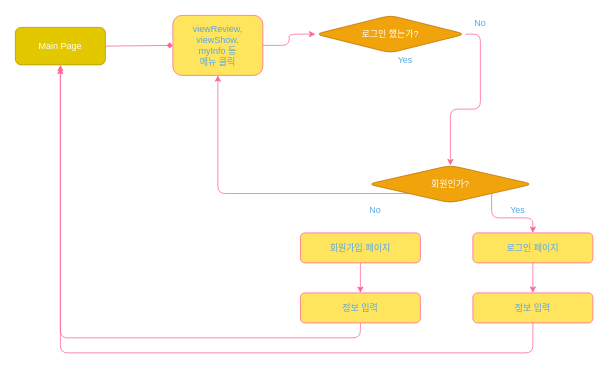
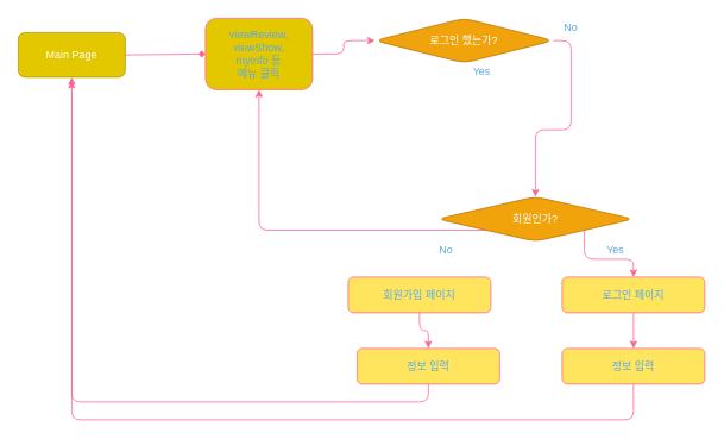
  <mxCell id="0" />
  <mxCell id="1" parent="0" />
  <mxCell id="2" value="Main Page" style="whiteSpace=wrap;html=1;fillColor=#e3c800;strokeColor=#B09500;fontColor=#ffffff;rounded=1;" parent="1" vertex="1"><mxGeometry x="20" y="36" width="120" height="50" as="geometry" /></mxCell>
  <mxCell id="3" style="edgeStyle=orthogonalEdgeStyle;orthogonalLoop=1;jettySize=auto;html=1;exitX=1;exitY=0.5;exitDx=0;exitDy=0;entryX=0;entryY=0.5;entryDx=0;entryDy=0;fillColor=#FFE45E;strokeColor=#FF6392;fontColor=#5AA9E6;" parent="1" source="4" target="6" edge="1"><mxGeometry relative="1" as="geometry" /></mxCell>
- <mxCell id="4" value="viewReview,&lt;br&gt;viewShow,&lt;br&gt;myInfo 등&lt;br&gt;메뉴 클릭" style="whiteSpace=wrap;html=1;fillColor=#FFE45E;strokeColor=#FF6392;fontColor=#5AA9E6;rounded=1;" parent="1" vertex="1"><mxGeometry x="230" y="20" width="120" height="80" as="geometry" /></mxCell>
+ <mxCell id="4" value="viewReview,&lt;br&gt;viewShow,&lt;br&gt;myInfo 등&lt;br&gt;메뉴 클릭" style="whiteSpace=wrap;html=1;fillColor=#e3c800;strokeColor=#FF6392;fontColor=#5AA9E6;rounded=1;" parent="1" vertex="1"><mxGeometry x="230" y="20" width="120" height="80" as="geometry" /></mxCell>
  <mxCell id="5" style="edgeStyle=orthogonalEdgeStyle;orthogonalLoop=1;jettySize=auto;html=1;exitX=1;exitY=0.5;exitDx=0;exitDy=0;entryX=0.5;entryY=0;entryDx=0;entryDy=0;fillColor=#FFE45E;strokeColor=#FF6392;fontColor=#5AA9E6;" parent="1" source="6" target="10" edge="1"><mxGeometry relative="1" as="geometry" /></mxCell>
  <mxCell id="6" value="로그인 했는가?" style="rhombus;whiteSpace=wrap;html=1;fillColor=#f0a30a;strokeColor=#BD7000;rounded=1;fontColor=#ffffff;" parent="1" vertex="1"><mxGeometry x="420" y="20" width="200" height="50" as="geometry" /></mxCell>
  <mxCell id="7" value="" style="endArrow=diamond;html=1;exitX=1;exitY=0.5;exitDx=0;exitDy=0;entryX=0;entryY=0.5;entryDx=0;entryDy=0;fillColor=#FFE45E;strokeColor=#FF6392;fontColor=#5AA9E6;" parent="1" source="2" target="4" edge="1"><mxGeometry width="50" height="50" relative="1" as="geometry"><mxPoint x="390" y="200" as="sourcePoint" /><mxPoint x="440" y="150" as="targetPoint" /></mxGeometry></mxCell>
  <mxCell id="8" style="edgeStyle=orthogonalEdgeStyle;orthogonalLoop=1;jettySize=auto;html=1;exitX=0;exitY=1;exitDx=0;exitDy=0;fillColor=#FFE45E;strokeColor=#FF6392;fontColor=#5AA9E6;" parent="1" source="10" target="4" edge="1"><mxGeometry relative="1" as="geometry" /></mxCell>
  <mxCell id="9" style="edgeStyle=orthogonalEdgeStyle;orthogonalLoop=1;jettySize=auto;html=1;exitX=1;exitY=1;exitDx=0;exitDy=0;entryX=0.5;entryY=0;entryDx=0;entryDy=0;fillColor=#FFE45E;strokeColor=#FF6392;fontColor=#5AA9E6;" parent="1" source="10" target="14" edge="1"><mxGeometry relative="1" as="geometry" /></mxCell>
  <mxCell id="10" value="회원인가?" style="rhombus;whiteSpace=wrap;html=1;fillColor=#f0a30a;strokeColor=#BD7000;rounded=1;fontColor=#ffffff;" parent="1" vertex="1"><mxGeometry x="490" y="220" width="220" height="50" as="geometry" /></mxCell>
  <mxCell id="11" style="edgeStyle=orthogonalEdgeStyle;orthogonalLoop=1;jettySize=auto;html=1;exitX=0.5;exitY=1;exitDx=0;exitDy=0;entryX=0.5;entryY=0;entryDx=0;entryDy=0;fillColor=#FFE45E;strokeColor=#FF6392;fontColor=#5AA9E6;" parent="1" source="12" target="16" edge="1"><mxGeometry relative="1" as="geometry" /></mxCell>
- <mxCell id="12" value="회원가입 페이지" style="whiteSpace=wrap;html=1;fillColor=#FFE45E;strokeColor=#FF6392;fontColor=#5AA9E6;rounded=1;" parent="1" vertex="1"><mxGeometry x="400" y="310" width="160" height="40" as="geometry" /></mxCell>
+ <mxCell id="12" value="회원가입 페이지" style="whiteSpace=wrap;html=1;fillColor=#FFE45E;strokeColor=#FF6392;fontColor=#5AA9E6;rounded=1;" parent="1" vertex="1"><mxGeometry x="390" y="310" width="160" height="40" as="geometry" /></mxCell>
  <mxCell id="13" style="edgeStyle=orthogonalEdgeStyle;orthogonalLoop=1;jettySize=auto;html=1;exitX=0.5;exitY=1;exitDx=0;exitDy=0;entryX=0.5;entryY=0;entryDx=0;entryDy=0;fillColor=#FFE45E;strokeColor=#FF6392;fontColor=#5AA9E6;" parent="1" source="14" target="18" edge="1"><mxGeometry relative="1" as="geometry" /></mxCell>
  <mxCell id="14" value="로그인 페이지" style="whiteSpace=wrap;html=1;fillColor=#FFE45E;strokeColor=#FF6392;fontColor=#5AA9E6;rounded=1;" parent="1" vertex="1"><mxGeometry x="630" y="310" width="160" height="40" as="geometry" /></mxCell>
  <mxCell id="15" style="edgeStyle=orthogonalEdgeStyle;orthogonalLoop=1;jettySize=auto;html=1;exitX=0.5;exitY=1;exitDx=0;exitDy=0;entryX=0.5;entryY=1;entryDx=0;entryDy=0;fillColor=#FFE45E;strokeColor=#FF6392;fontColor=#5AA9E6;" parent="1" source="16" target="2" edge="1"><mxGeometry relative="1" as="geometry" /></mxCell>
  <mxCell id="16" value="정보 입력" style="whiteSpace=wrap;html=1;fillColor=#FFE45E;strokeColor=#FF6392;fontColor=#5AA9E6;rounded=1;" parent="1" vertex="1"><mxGeometry x="400" y="390" width="160" height="40" as="geometry" /></mxCell>
  <mxCell id="17" style="edgeStyle=orthogonalEdgeStyle;orthogonalLoop=1;jettySize=auto;html=1;exitX=0.5;exitY=1;exitDx=0;exitDy=0;fillColor=#FFE45E;strokeColor=#FF6392;fontColor=#5AA9E6;" parent="1" source="18" edge="1"><mxGeometry relative="1" as="geometry"><mxPoint x="80" y="90" as="targetPoint" /><Array as="points"><mxPoint x="710" y="470" /><mxPoint x="80" y="470" /></Array></mxGeometry></mxCell>
  <mxCell id="18" value="정보 입력" style="whiteSpace=wrap;html=1;fillColor=#FFE45E;strokeColor=#FF6392;fontColor=#5AA9E6;rounded=1;" parent="1" vertex="1"><mxGeometry x="630" y="390" width="160" height="40" as="geometry" /></mxCell>
  <mxCell id="19" value="Yes" style="text;html=1;strokeColor=none;fillColor=none;align=center;verticalAlign=middle;whiteSpace=wrap;rounded=0;sketch=0;fontColor=#5AA9E6;" vertex="1" parent="1"><mxGeometry x="520" y="70" width="40" height="20" as="geometry" /></mxCell>
  <mxCell id="20" value="No" style="text;html=1;strokeColor=none;fillColor=none;align=center;verticalAlign=middle;whiteSpace=wrap;rounded=0;sketch=0;fontColor=#5AA9E6;" vertex="1" parent="1"><mxGeometry x="620" y="20" width="40" height="20" as="geometry" /></mxCell>
  <mxCell id="21" value="No" style="text;html=1;strokeColor=none;fillColor=none;align=center;verticalAlign=middle;whiteSpace=wrap;rounded=0;sketch=0;fontColor=#5AA9E6;" vertex="1" parent="1"><mxGeometry x="480" y="270" width="40" height="20" as="geometry" /></mxCell>
  <mxCell id="22" value="Yes" style="text;html=1;strokeColor=none;fillColor=none;align=center;verticalAlign=middle;whiteSpace=wrap;rounded=0;sketch=0;fontColor=#5AA9E6;" vertex="1" parent="1"><mxGeometry x="670" y="270" width="40" height="20" as="geometry" /></mxCell>
